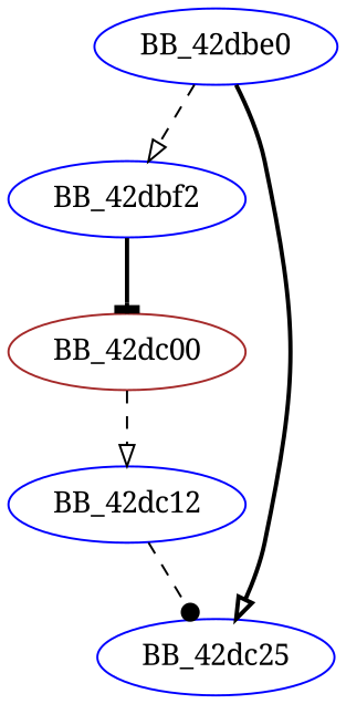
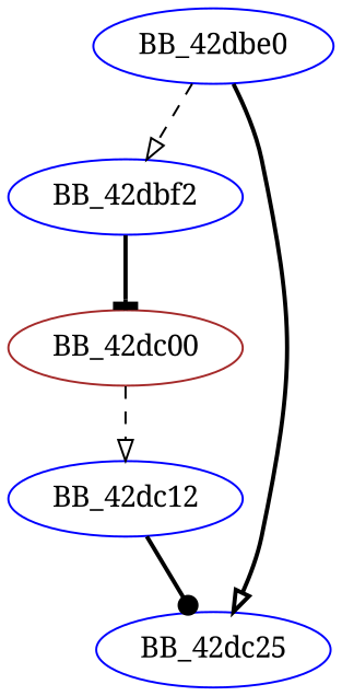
  digraph {
    fontname="Noto Serif"
    node [color=blue fontname="Noto Serif"]
    edge [arrowhead=onormal fontname="Noto Serif" style=dashed]
    BB_42dbe0
    BB_42dbf2
    BB_42dc25
    BB_42dc00 [color=brown]
    BB_42dc12
    BB_42dbe0 -> BB_42dbf2
    BB_42dbe0 -> BB_42dc25 [style=bold]
    BB_42dbf2 -> BB_42dc00 [arrowhead=tee style=bold]
    BB_42dc00 -> BB_42dc12
-   BB_42dc12 -> BB_42dc25 [arrowhead=dot]
+   BB_42dc12 -> BB_42dc25 [arrowhead=dot style=bold]
  }
